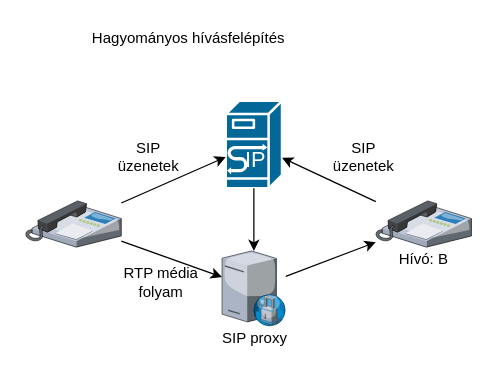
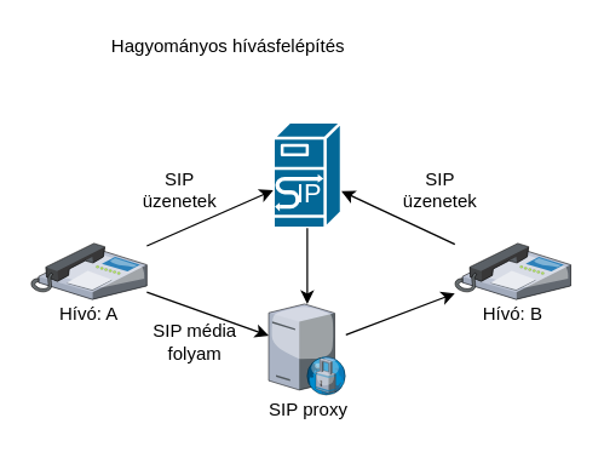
  <mxCell id="0" />
  <mxCell id="1" parent="0" />
  <mxCell id="2" value="Hagyományos hívásfelépítés" style="text;html=1;align=center;verticalAlign=middle;resizable=0;points=[];autosize=1;" parent="1" vertex="1"><mxGeometry x="65" y="20" width="170" height="20" as="geometry" /></mxCell>
  <mxCell id="3" value="" style="group" parent="1" vertex="1" connectable="0"><mxGeometry x="20" y="60" width="356.5" height="220" as="geometry" /></mxCell>
  <mxCell id="4" value="SIP &lt;br&gt;üzenetek" style="text;html=1;align=center;verticalAlign=middle;resizable=0;points=[];autosize=1;" parent="3" vertex="1"><mxGeometry x="240" y="50" width="60" height="30" as="geometry" /></mxCell>
  <mxCell id="5" value="SIP&lt;br&gt;üzenetek" style="text;html=1;align=center;verticalAlign=middle;resizable=0;points=[];autosize=1;" parent="3" vertex="1"><mxGeometry x="67.5" y="50" width="60" height="30" as="geometry" /></mxCell>
  <mxCell id="6" value="" style="group" parent="3" vertex="1" connectable="0"><mxGeometry y="100" width="76.5" height="57" as="geometry" /></mxCell>
  <mxCell id="7" value="" style="verticalLabelPosition=bottom;aspect=fixed;html=1;verticalAlign=top;strokeColor=none;align=center;outlineConnect=0;shape=mxgraph.citrix.ip_phone;" parent="6" vertex="1"><mxGeometry width="76.5" height="37" as="geometry" /></mxCell>
+ <mxCell id="8" value="Hívó: A" style="text;html=1;align=center;verticalAlign=middle;resizable=0;points=[];autosize=1;" parent="6" vertex="1"><mxGeometry x="13.25" y="37" width="50" height="20" as="geometry" /></mxCell>
  <mxCell id="9" value="" style="group" parent="3" vertex="1" connectable="0"><mxGeometry x="280" y="100" width="76.5" height="57" as="geometry" /></mxCell>
  <mxCell id="10" value="" style="verticalLabelPosition=bottom;aspect=fixed;html=1;verticalAlign=top;strokeColor=none;align=center;outlineConnect=0;shape=mxgraph.citrix.ip_phone;" parent="9" vertex="1"><mxGeometry width="76.5" height="37" as="geometry" /></mxCell>
  <mxCell id="11" value="Hívó: B" style="text;html=1;align=center;verticalAlign=middle;resizable=0;points=[];autosize=1;" parent="9" vertex="1"><mxGeometry x="8.25" y="37" width="60" height="20" as="geometry" /></mxCell>
  <mxCell id="12" value="" style="group" parent="3" vertex="1" connectable="0"><mxGeometry x="142.5" width="80" height="90" as="geometry" /></mxCell>
  <mxCell id="13" value="" style="shape=mxgraph.cisco.servers.sip_proxy_server;html=1;pointerEvents=1;dashed=0;fillColor=#036897;strokeColor=#ffffff;strokeWidth=2;verticalLabelPosition=bottom;verticalAlign=top;align=center;outlineConnect=0;" parent="12" vertex="1"><mxGeometry x="17.5" y="20" width="45" height="70" as="geometry" /></mxCell>
  <mxCell id="14" style="rounded=0;orthogonalLoop=1;jettySize=auto;html=1;" parent="3" source="7" target="13" edge="1"><mxGeometry relative="1" as="geometry" /></mxCell>
  <mxCell id="15" style="edgeStyle=none;rounded=0;orthogonalLoop=1;jettySize=auto;html=1;" parent="3" source="10" target="13" edge="1"><mxGeometry relative="1" as="geometry" /></mxCell>
  <mxCell id="16" value="" style="group" parent="3" vertex="1" connectable="0"><mxGeometry x="147.5" y="140" width="70" height="80" as="geometry" /></mxCell>
  <mxCell id="17" value="" style="verticalLabelPosition=bottom;aspect=fixed;html=1;verticalAlign=top;strokeColor=none;align=center;outlineConnect=0;shape=mxgraph.citrix.proxy_server;" parent="16" vertex="1"><mxGeometry x="9.5" width="51" height="60" as="geometry" /></mxCell>
  <mxCell id="18" value="SIP proxy" style="text;html=1;align=center;verticalAlign=middle;resizable=0;points=[];autosize=1;" parent="16" vertex="1"><mxGeometry y="60" width="70" height="20" as="geometry" /></mxCell>
  <mxCell id="19" style="edgeStyle=none;rounded=0;orthogonalLoop=1;jettySize=auto;html=1;startArrow=none;startFill=0;" parent="3" source="7" target="17" edge="1"><mxGeometry relative="1" as="geometry" /></mxCell>
  <mxCell id="20" style="edgeStyle=none;rounded=0;orthogonalLoop=1;jettySize=auto;html=1;startArrow=classic;startFill=1;endArrow=none;endFill=0;" parent="3" source="10" target="17" edge="1"><mxGeometry relative="1" as="geometry" /></mxCell>
  <mxCell id="21" style="edgeStyle=none;rounded=0;orthogonalLoop=1;jettySize=auto;html=1;" parent="3" source="13" target="17" edge="1"><mxGeometry relative="1" as="geometry" /></mxCell>
- <mxCell id="22" value="RTP média &lt;br&gt;folyam" style="text;html=1;align=center;verticalAlign=middle;resizable=0;points=[];autosize=1;" parent="3" vertex="1"><mxGeometry x="67.5" y="150" width="80" height="30" as="geometry" /></mxCell>
+ <mxCell id="22" value="SIP média &lt;br&gt;folyam" style="text;html=1;align=center;verticalAlign=middle;resizable=0;points=[];autosize=1;" parent="3" vertex="1"><mxGeometry x="67.5" y="150" width="80" height="30" as="geometry" /></mxCell>
